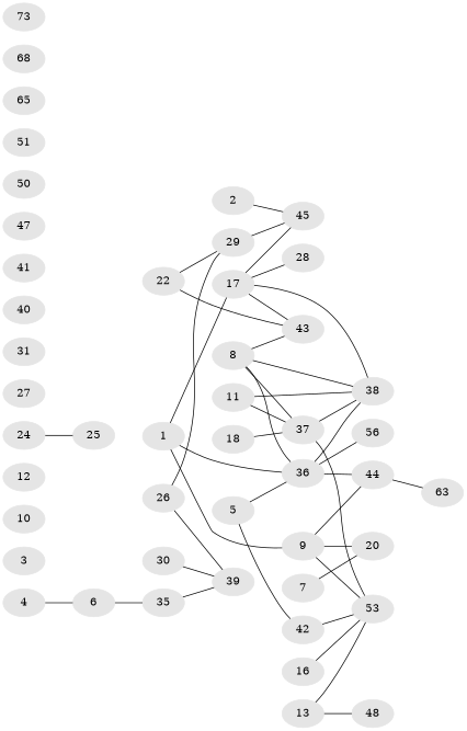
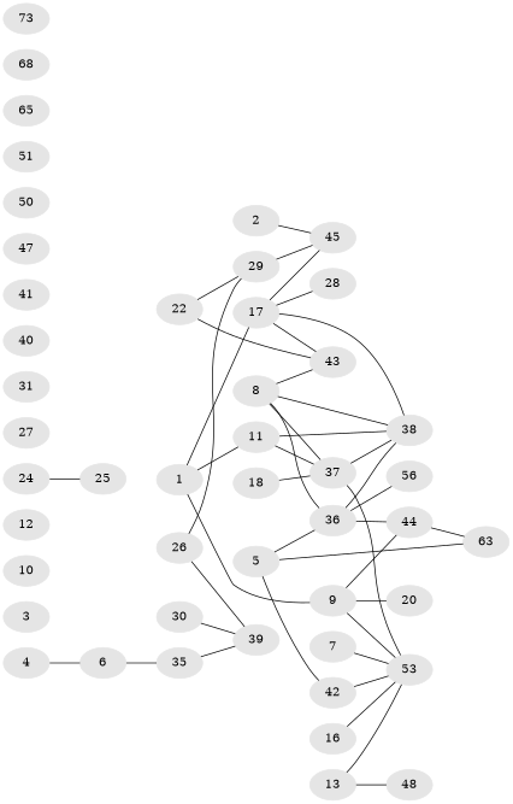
  graph {
    rankdir=LR
    node [color=gray90 style=filled]
    1 [super="+21"]
    9 [super="+32+54"]
    11 [super="+33"]
    17 [super="+55"]
    20
    44 [super="+52"]
    53 [super="+60"]
    38
    37 [super="+49+62"]
    45
    43
    28
    2
    3
    6 [super="+19"]
    n16 [label=35]
    4
    5 [super="+71"]
    36 [super="+69"]
    42
    63
    56
    39 [super="+58+67"]
    7
    8 [super="+59+23"]
    10 [super="+57"]
    12
    13 [super="+14+77"]
    48
    16 [super="+35"]
    18
    22 [super="+66"]
    29 [super="+74+79"]
    25 [super="+46+83+70"]
    24
    26
    27
    30
    31
    40
    41
    47
    50
    51
    65
    68
    73
    1 -- 9
-   1 -- 36
+   1 -- 11
    1 -- 17
    9 -- 20
    9 -- 44
    9 -- 53
    11 -- 38
    11 -- 37
    17 -- 38
    17 -- 45
    17 -- 43
    17 -- 28
    44 -- 63
    37 -- 53
    37 -- 38
    2 -- 45
    6 -- n16
    n16 -- 39
    4 -- 6
    5 -- 36
    5 -- 42
+   5 -- 63
    36 -- 44
    36 -- 38
    36 -- 56
    42 -- 53
-   7 -- 20
+   7 -- 53
    8 -- 38
    8 -- 37
    8 -- 43
    8 -- 36
    13 -- 53
    13 -- 48
    16 -- 53
    18 -- 37
    22 -- 43
    22 -- 29
    29 -- 45
    24 -- 25
    26 -- 39
    26 -- 29
    30 -- 39
  }
